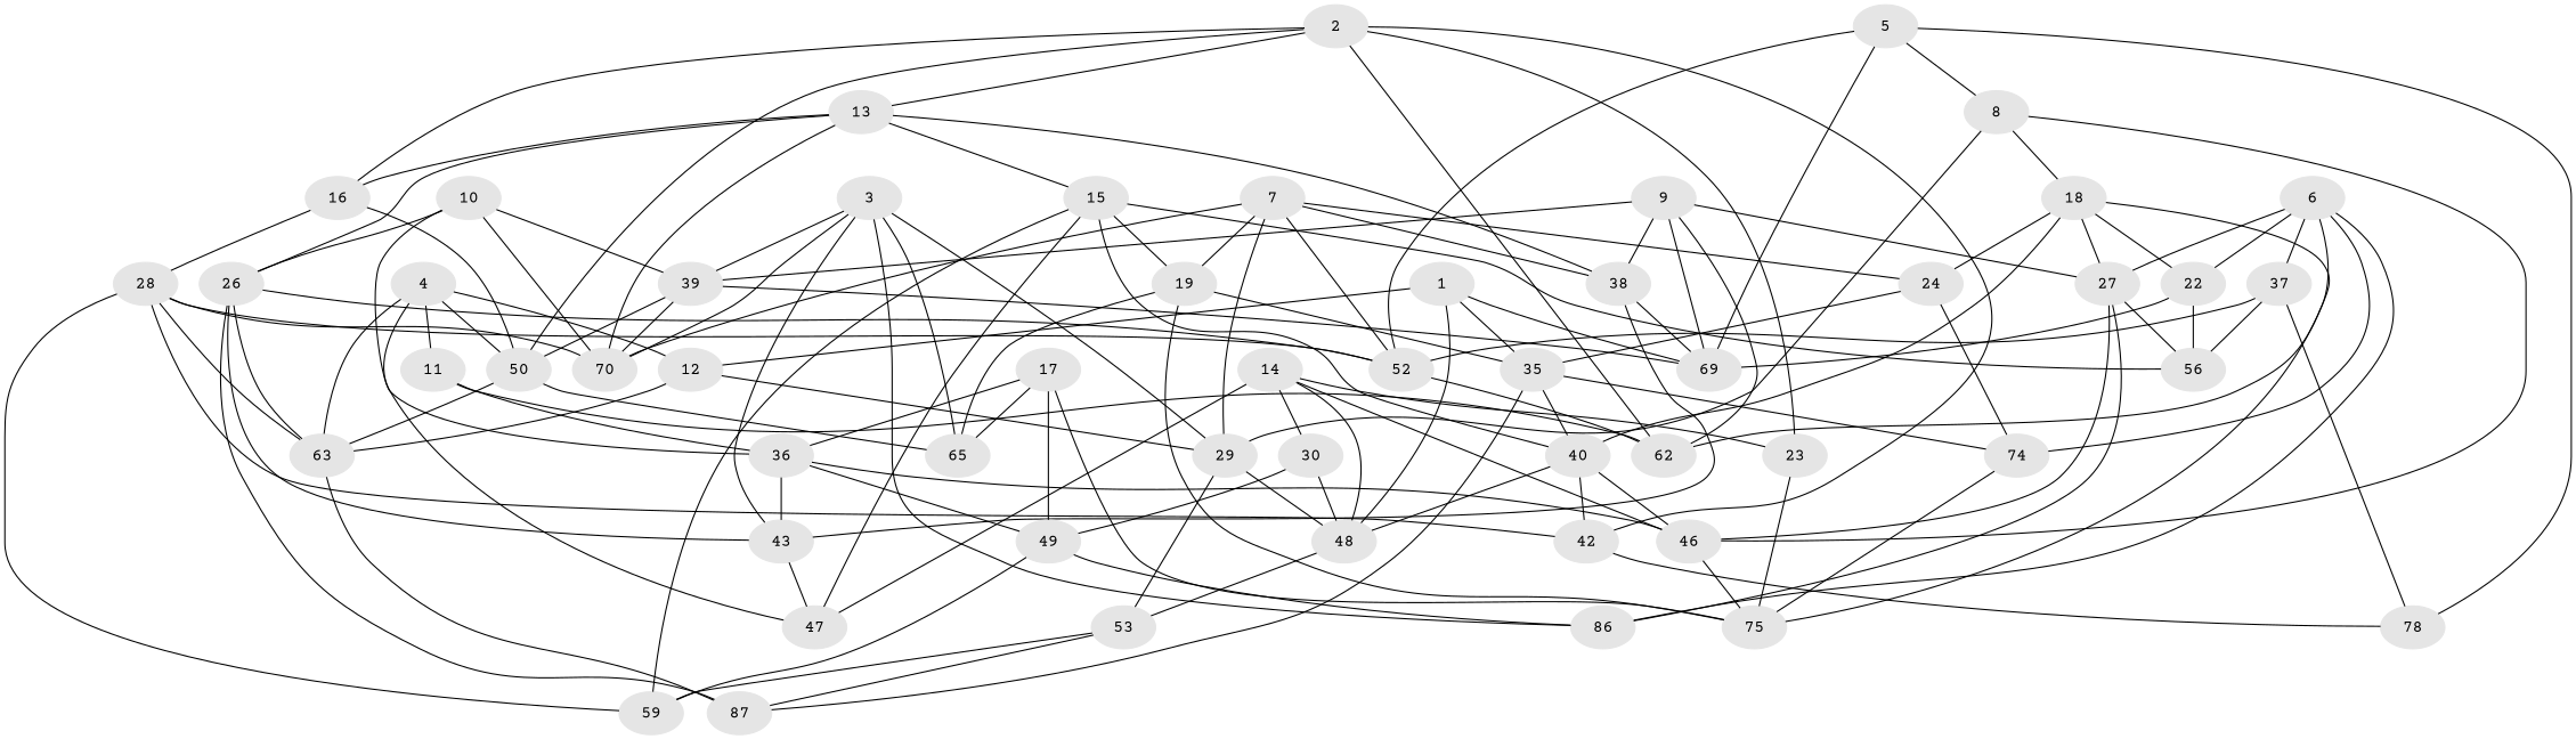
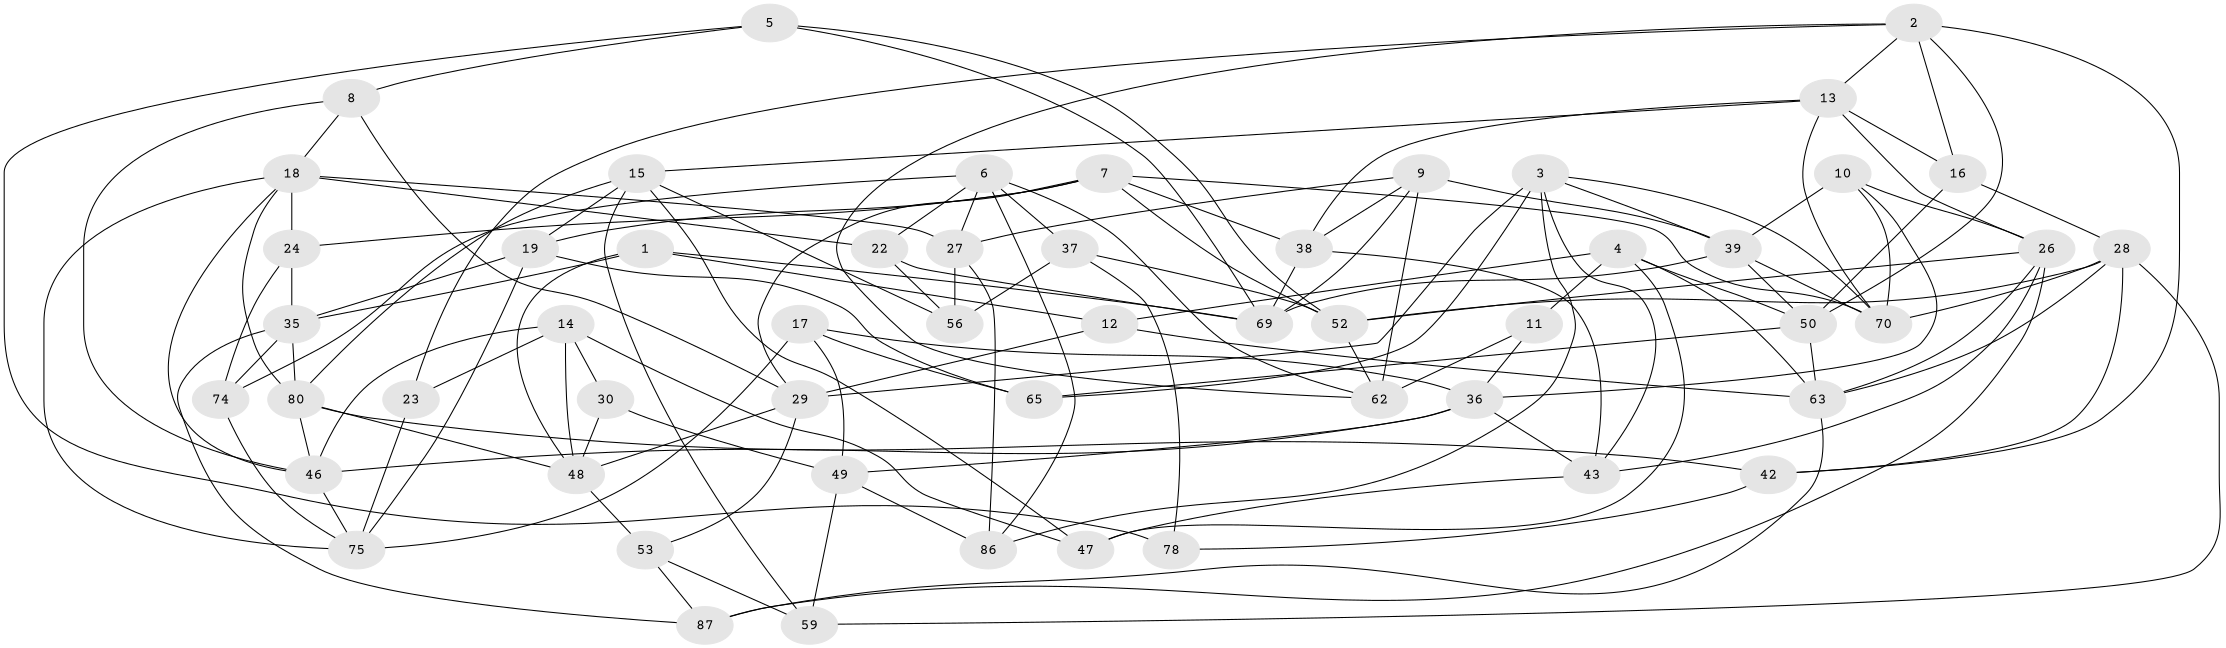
  graph {
    fontname="Courier Prime"
    node [color=gray90 fontname="Courier Prime" style=filled]
    edge [fontname="Courier Prime"]
    1
    12
    35 [super="+55"]
    48 [super="+84"]
    69 [super="+77"]
    29 [super="+76"]
    63 [super="+80"]
    74
-   40 [super="+45"]
+   40 [super="+45" label=80]
    87
    53
    2 [super="+60"]
    13 [super="+31"]
    16
    23
    42
    50 [super="+81"]
    62 [super="+67"]
    70 [super="+71"]
    38 [super="+41"]
    26 [super="+72"]
    15 [super="+64"]
    28 [super="+68"]
    75 [super="+85"]
    78
    65
    3 [super="+79"]
    39 [super="+58"]
    43 [super="+51"]
    86
    47
    4 [super="+57"]
    11
    36 [super="+44"]
    5
    8
    52 [super="+83"]
    18 [super="+33"]
    46 [super="+61"]
    6 [super="+21"]
    22
    27 [super="+73"]
    37
    56
    7 [super="+54"]
    19 [super="+66"]
    24
    9 [super="+20"]
    10 [super="+25"]
    49 [super="+82"]
    59
    14 [super="+32"]
    30
    17
    1 -- 12
    1 -- 35
    1 -- 48
    1 -- 69
    12 -- 29
    12 -- 63
    35 -- 74
    35 -- 40
    35 -- 87
    48 -- 53
    29 -- 48
    29 -- 53
    63 -- 87
    74 -- 75
    40 -- 48
    40 -- 42
    40 -- 46
    53 -- 87
    53 -- 59
    2 -- 13
    2 -- 16
    2 -- 23
    2 -- 42
    2 -- 50
    2 -- 62
    13 -- 16
    13 -- 70
    13 -- 38
    13 -- 26
    13 -- 15
    16 -- 50
    16 -- 28
    23 -- 75
    42 -- 78
    50 -- 63
    50 -- 65
    38 -- 69
    38 -- 43 [weight=2]
    26 -- 63
    26 -- 87
    26 -- 43
    26 -- 52
    15 -- 40
    15 -- 47
    15 -- 56
    15 -- 19
    15 -- 59
    28 -- 63
    28 -- 42
    28 -- 70
    28 -- 52
    28 -- 59
    3 -- 29
    3 -- 70
    3 -- 65
    3 -- 39
    3 -- 43
    3 -- 86
    39 -- 69
    39 -- 50
    39 -- 70
    43 -- 47
    4 -- 12
    4 -- 63
    4 -- 50
    4 -- 47
    4 -- 11 [weight=2]
    11 -- 62
    11 -- 36
    36 -- 43
    36 -- 46
    36 -- 49
    5 -- 69
    5 -- 78
    5 -- 8
    5 -- 52
    8 -- 29
    8 -- 18
    8 -- 46
    52 -- 62
    18 -- 40
    18 -- 75
    18 -- 22
    18 -- 27
    18 -- 24
    46 -- 75
    6 -- 74
    6 -- 62
    6 -- 86
    6 -- 22
    6 -- 27
    6 -- 37
    22 -- 69
    22 -- 56
    27 -- 86
-   27 -- 46
+   18 -- 46
    27 -- 56
    37 -- 78
    37 -- 52
    37 -- 56
    7 -- 29
    7 -- 70
    7 -- 38
    7 -- 52
    7 -- 19
    7 -- 24
    19 -- 35
    19 -- 75
    19 -- 65
    24 -- 35
    24 -- 74
    9 -- 69
    9 -- 62 [weight=2]
    9 -- 38
    9 -- 39
    9 -- 27
    10 -- 70
    10 -- 26
    10 -- 39
    10 -- 36
    49 -- 86
    49 -- 59
    14 -- 48
    14 -- 23
    14 -- 47
    14 -- 46
    14 -- 30
    30 -- 48
    30 -- 49 [weight=2]
    17 -- 75
    17 -- 65
    17 -- 36
    17 -- 49
  }
